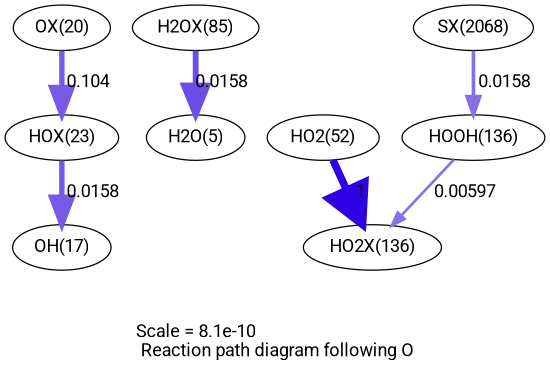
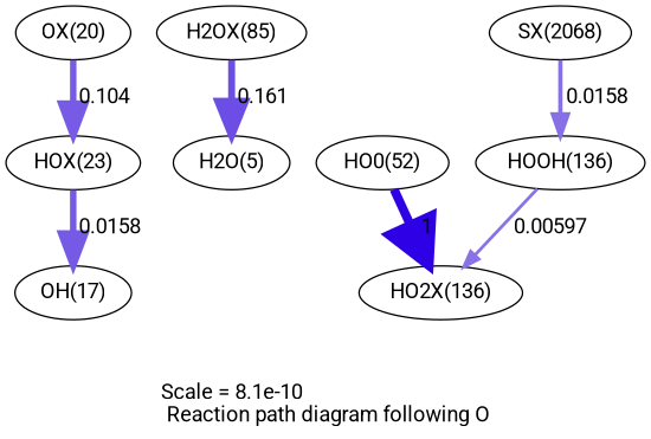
  digraph {
    fontname=Roboto
    label="Scale = 8.1e-10\l Reaction path diagram following O"
    node [fontname=Roboto]
    edge [fontname=Roboto]
    n1 [label="OX(20)"]
    n2 [label="HOX(23)"]
    n3 [label="OH(17)"]
    n4 [label="H2OX(85)"]
    n5 [label="H2O(5)"]
-   n6 [label="HO2(52)"]
+   n6 [label="HO0(52)"]
    n7 [label="HO2X(136)"]
    n8 [label="HOOH(136)"]
    n9 [label="SX(2068)"]
    n1 -> n2 [arrowsize=2.15 color="0.7, 0.604, 0.9" label=" 0.104" penwidth=4.29]
    n2 -> n3 [arrowsize=2.16 color="0.7, 0.607, 0.9" label=" 0.0158" penwidth=4.31]
-   n4 -> n5 [arrowsize=2.31 color="0.7, 0.661, 0.9" label=" 0.0158" penwidth=4.62]
+   n4 -> n5 [arrowsize=2.31 color="0.7, 0.661, 0.9" label=" 0.161" penwidth=4.62]
    n6 -> n7 [arrowsize=3 color="0.7, 1.5, 0.9" label=" 1" penwidth=6]
    n8 -> n7 [arrowsize=1.07 color="0.7, 0.506, 0.9" label=" 0.00597" penwidth=2.13]
    n9 -> n8 [arrowsize=1.43 color="0.7, 0.516, 0.9" label=" 0.0158" penwidth=2.87]
  }
